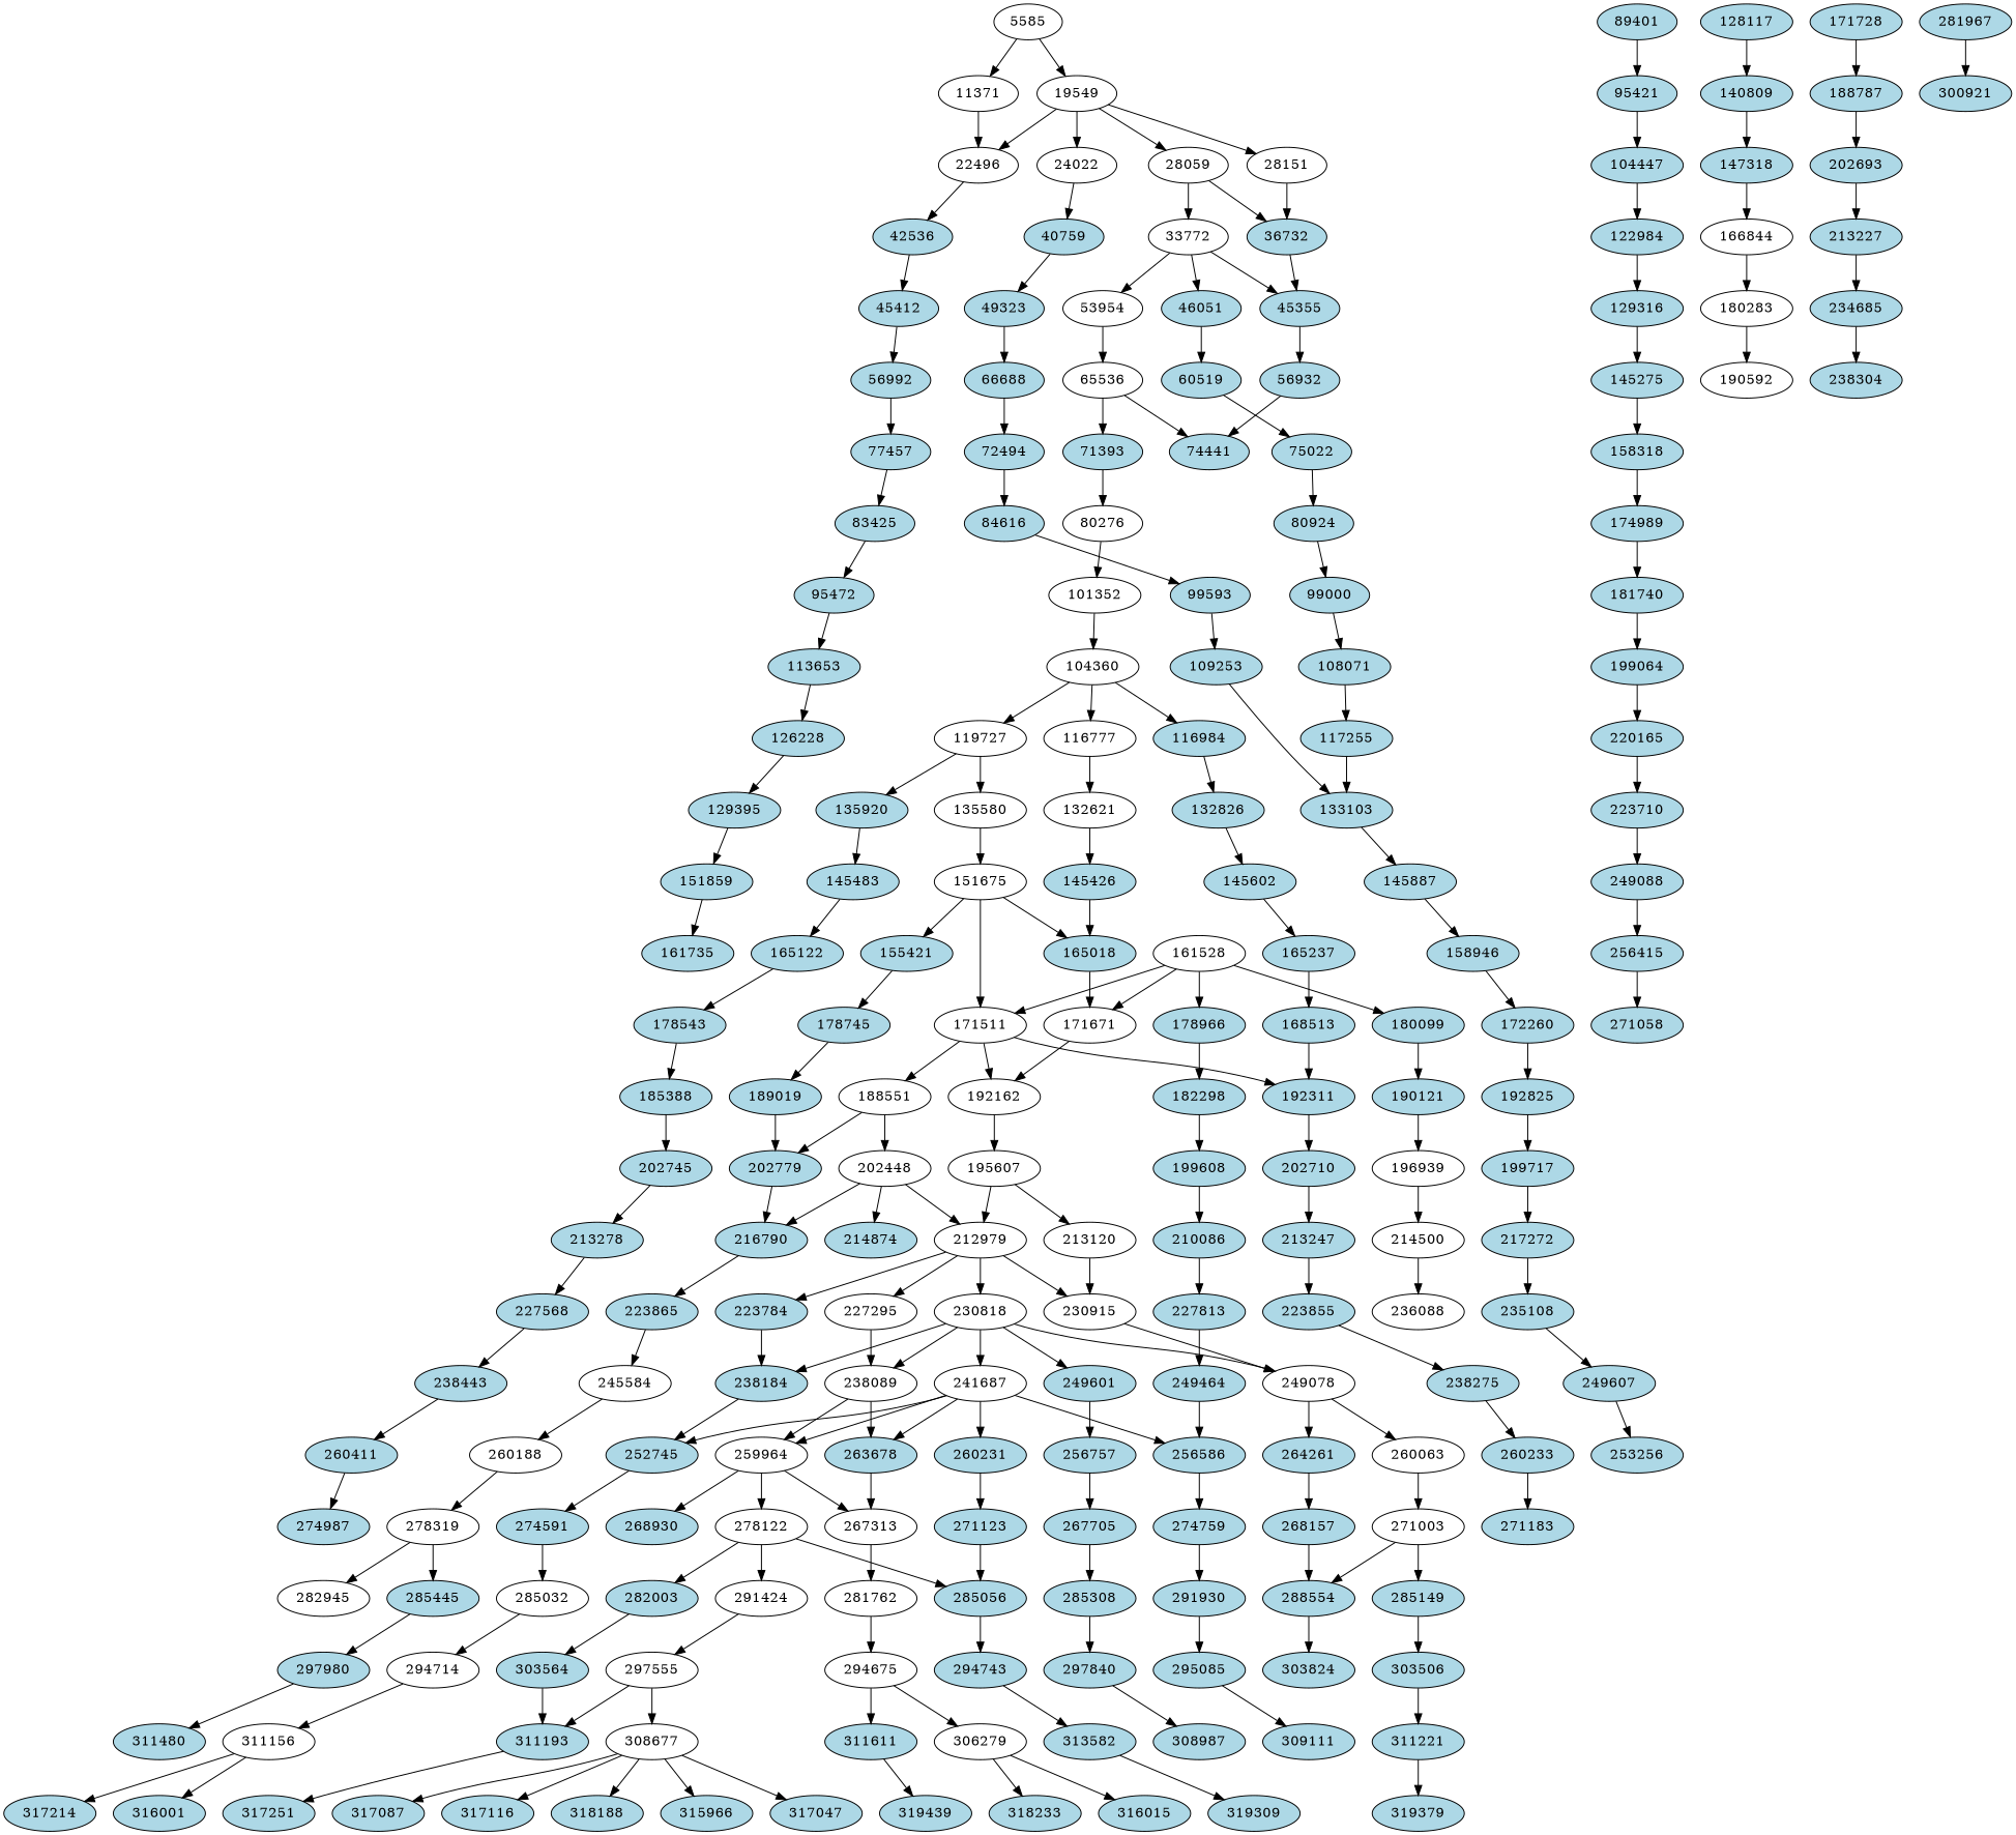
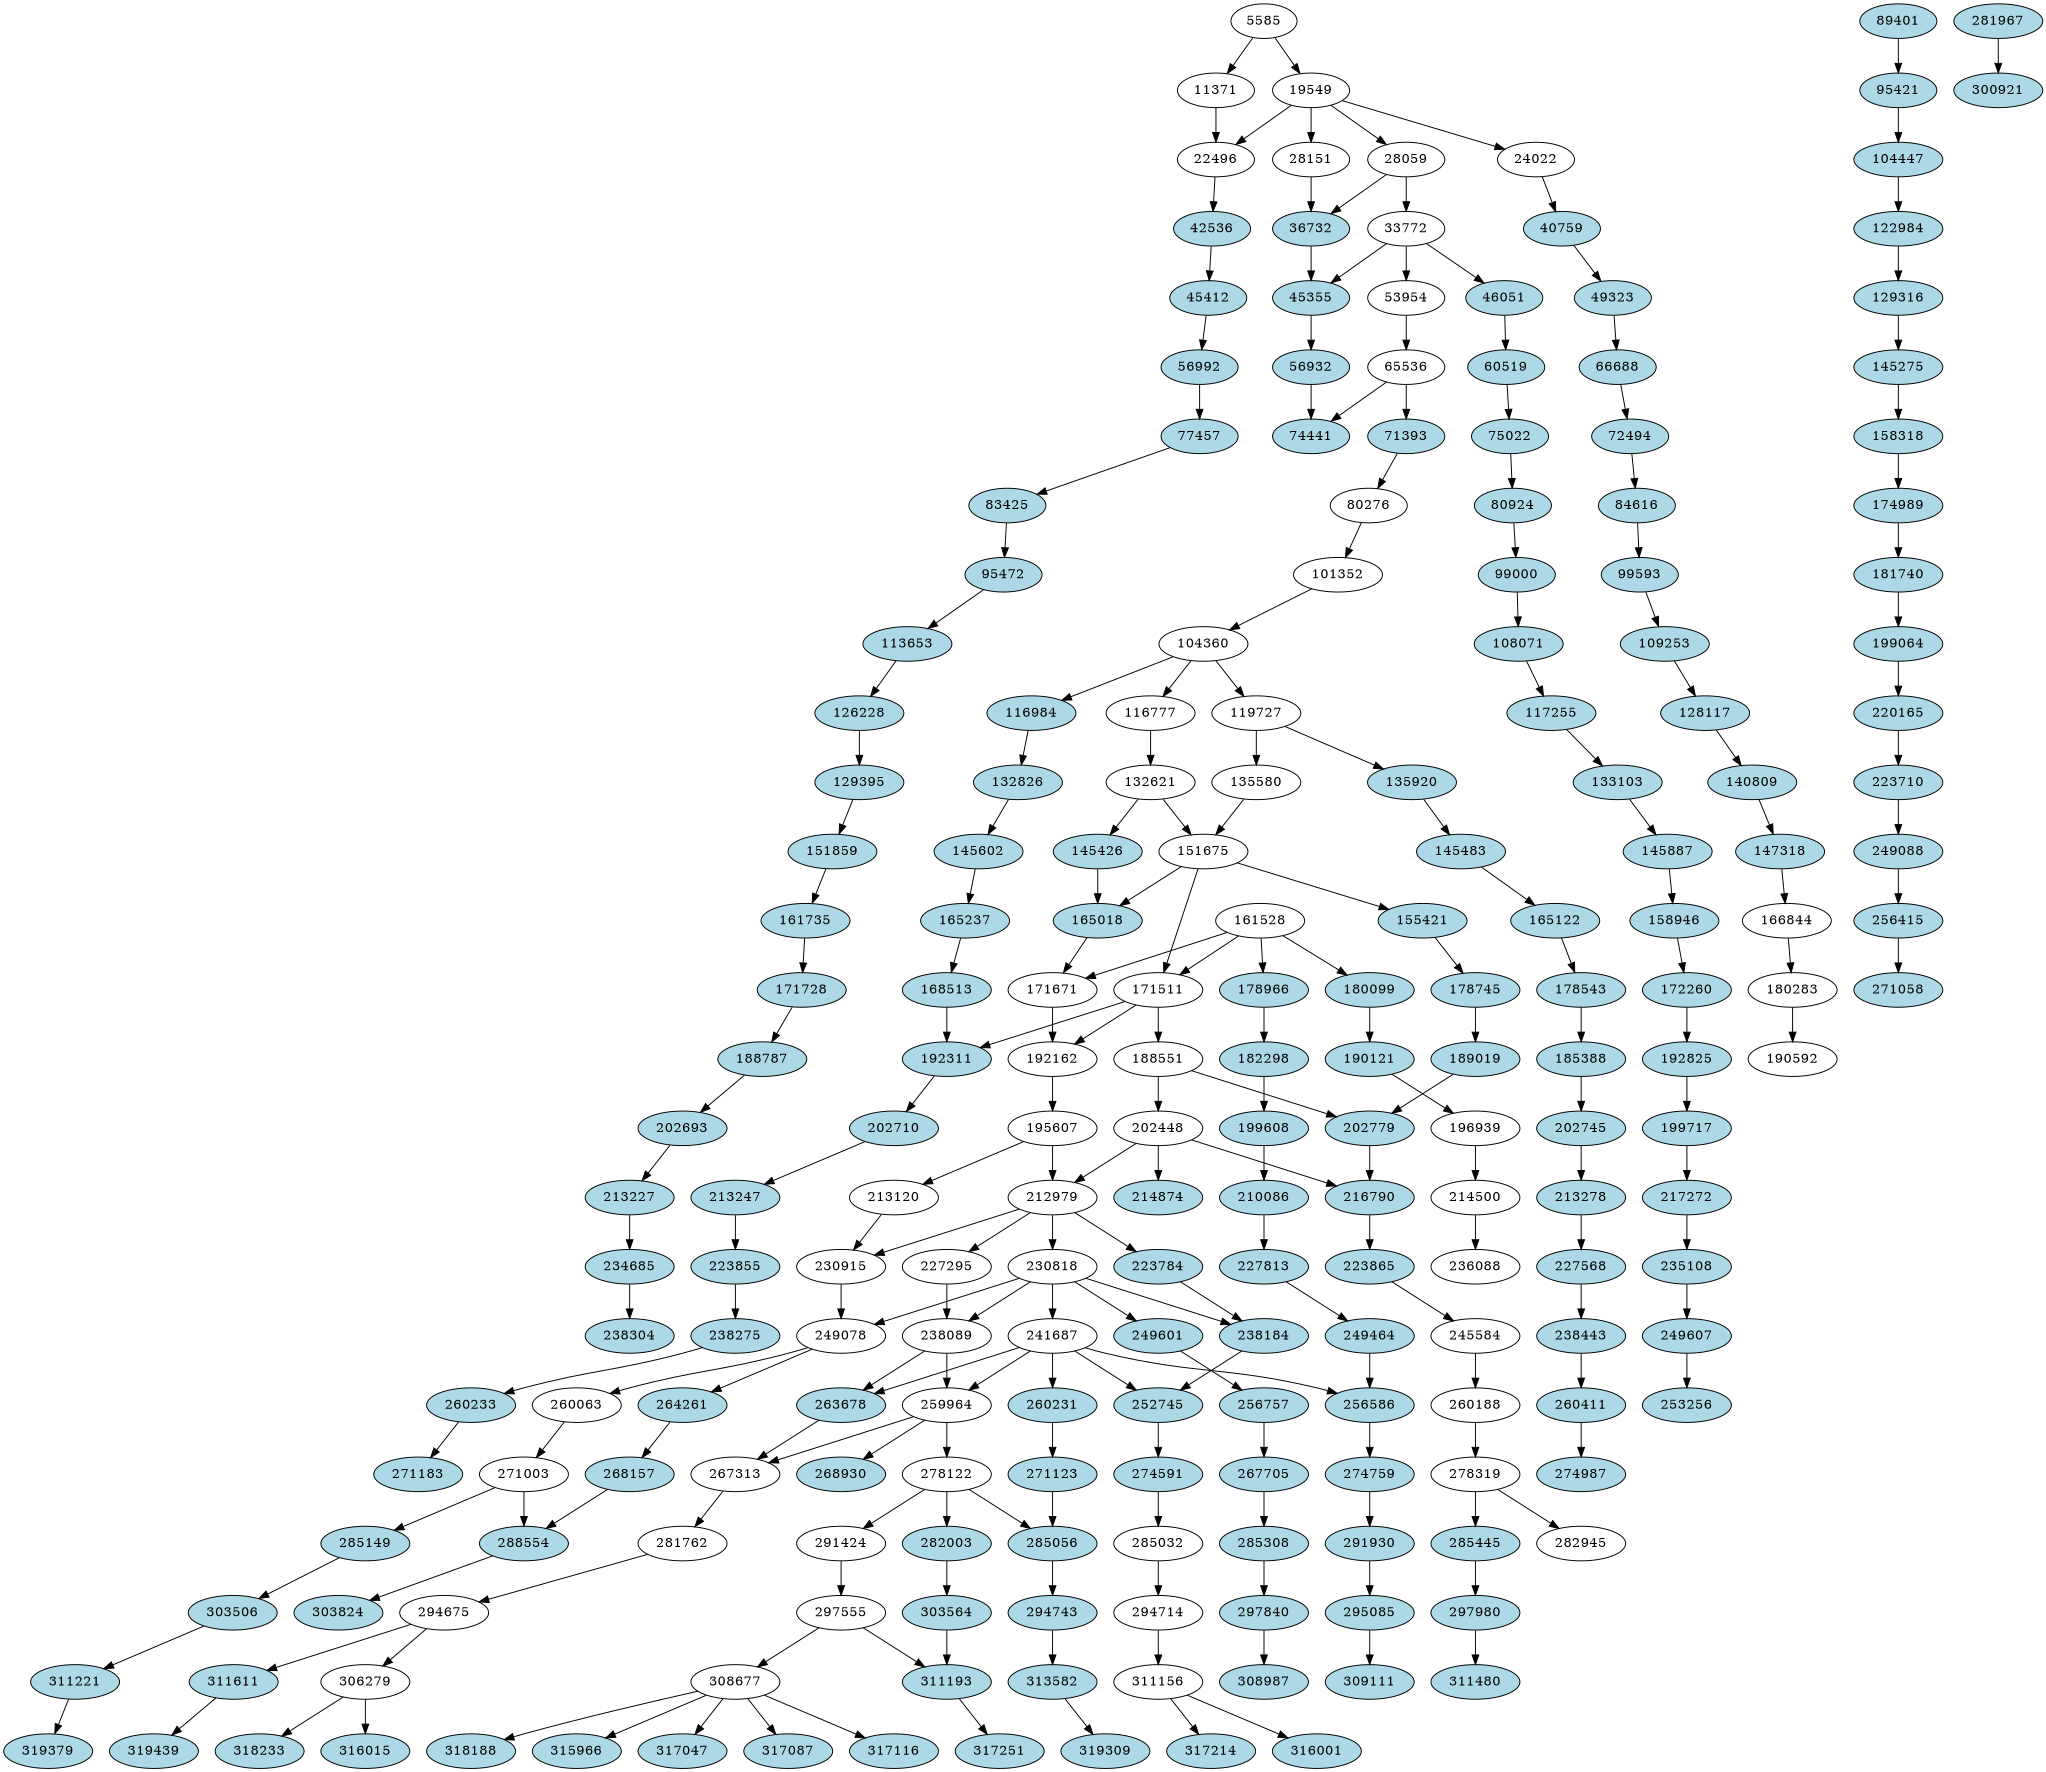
  digraph {
    node [fillcolor=lightblue style=filled]
    5585 [fillcolor="" style=""]
    11371 [fillcolor="" style=""]
    19549 [fillcolor="" style=""]
    22496 [fillcolor="" style=""]
    24022 [fillcolor="" style=""]
    28059 [fillcolor="" style=""]
    28151 [fillcolor="" style=""]
    42536
    40759
    33772 [fillcolor="" style=""]
    36732
    45412
    49323
    45355
    46051
    53954 [fillcolor="" style=""]
    56992
    66688
    56932
    60519
    65536 [fillcolor="" style=""]
    74441
    75022
    71393
    72494
    77457
    83425
    80924
    84616
    80276 [fillcolor="" style=""]
    89401
    95421
    95472
    99000
    101352 [fillcolor="" style=""]
    99593
    104360 [fillcolor="" style=""]
    109253
    104447
    108071
    113653
    116777 [fillcolor="" style=""]
    116984
    119727 [fillcolor="" style=""]
    117255
    126228
    128117
    122984
    129316
    129395
    133103
    140809
    132621 [fillcolor="" style=""]
    132826
    135580 [fillcolor="" style=""]
    135920
    145426
    151675 [fillcolor="" style=""]
    145602
    145483
    145275
    145887
    147318
    151859
    165018
    155421
    171511 [fillcolor="" style=""]
    165237
    158946
    165122
    158318
    161735
    166844 [fillcolor="" style=""]
    174989
    171728
    171671 [fillcolor="" style=""]
    178745
    161528 [fillcolor="" style=""]
    178966
    180099
    168513
    172260
    178543
    180283 [fillcolor="" style=""]
    181740
    192162 [fillcolor="" style=""]
    185388
    192311
    192825
    190592 [fillcolor="" style=""]
    189019
    188551 [fillcolor="" style=""]
    182298
    190121
    188787
    202779
    199064
    199717
    202710
    202448 [fillcolor="" style=""]
    195607 [fillcolor="" style=""]
    199608
    196939 [fillcolor="" style=""]
    202693
    202745
    213247
    212979 [fillcolor="" style=""]
    214874
    216790
    213120 [fillcolor="" style=""]
    213227
    217272
    220165
    213278
    210086
    214500 [fillcolor="" style=""]
    223710
    227813
    227568
    223784
    227295 [fillcolor="" style=""]
    230818 [fillcolor="" style=""]
    230915 [fillcolor="" style=""]
    223865
    234685
    236088 [fillcolor="" style=""]
    223855
    235108
    238184
    238089 [fillcolor="" style=""]
    241687 [fillcolor="" style=""]
    249078 [fillcolor="" style=""]
    249601
    249088
    249464
    249607
    245584 [fillcolor="" style=""]
    238304
    238275
    238443
    256586
    252745
    259964 [fillcolor="" style=""]
    263678
    260231
    260063 [fillcolor="" style=""]
    264261
    256757
    260233
    260411
    260188 [fillcolor="" style=""]
    253256
    256415
    271058
    274591
    271183
    278319 [fillcolor="" style=""]
    267313 [fillcolor="" style=""]
    268930
    278122 [fillcolor="" style=""]
    274987
    274759
    271123
    271003 [fillcolor="" style=""]
    268157
    267705
    281762 [fillcolor="" style=""]
    285056
    282003
    291424 [fillcolor="" style=""]
    285032 [fillcolor="" style=""]
    291930
    282945 [fillcolor="" style=""]
    285445
    288554
    285149
    285308
    294714 [fillcolor="" style=""]
    295085
    297840
    294675 [fillcolor="" style=""]
    294743
    303564
    297555 [fillcolor="" style=""]
    303824
    303506
    297980
    281967
    300921
    306279 [fillcolor="" style=""]
    311611
    308987
    311221
    313582
    311156 [fillcolor="" style=""]
    309111
    311193
    308677 [fillcolor="" style=""]
    311480
    316015
    318233
    319439
    317251
    316001
    317214
    319309
    319379
    315966
    317047
    317087
    317116
    318188
    5585 -> 11371
    5585 -> 19549
    11371 -> 22496
    19549 -> 22496
    19549 -> 24022
    19549 -> 28059
    19549 -> 28151
    22496 -> 42536
    24022 -> 40759
    28059 -> 33772
    28059 -> 36732
    28151 -> 36732
    42536 -> 45412
    40759 -> 49323
    33772 -> 45355
    33772 -> 46051
    33772 -> 53954
    36732 -> 45355
    45412 -> 56992
    49323 -> 66688
    45355 -> 56932
    46051 -> 60519
    53954 -> 65536
    56992 -> 77457
    66688 -> 72494
    56932 -> 74441
    60519 -> 75022
    65536 -> 74441
    65536 -> 71393
    75022 -> 80924
    71393 -> 80276
    72494 -> 84616
    77457 -> 83425
    83425 -> 95472
    80924 -> 99000
    84616 -> 99593
    80276 -> 101352
    89401 -> 95421
    95421 -> 104447
    95472 -> 113653
    99000 -> 108071
    101352 -> 104360
    99593 -> 109253
    104360 -> 116777
    104360 -> 116984
    104360 -> 119727
-   109253 -> 133103
+   109253 -> 128117
    104447 -> 122984
    108071 -> 117255
    113653 -> 126228
    116777 -> 132621
    116984 -> 132826
    119727 -> 135580
    119727 -> 135920
    117255 -> 133103
    126228 -> 129395
    128117 -> 140809
    122984 -> 129316
    129316 -> 145275
    129395 -> 151859
    133103 -> 145887
    140809 -> 147318
    132621 -> 145426
+   132621 -> 151675
    132826 -> 145602
    135580 -> 151675
    135920 -> 145483
    145426 -> 165018
    151675 -> 165018
    151675 -> 155421
    151675 -> 171511
    145602 -> 165237
    145483 -> 165122
    145275 -> 158318
    145887 -> 158946
    147318 -> 166844
    151859 -> 161735
    165018 -> 171671
    155421 -> 178745
    171511 -> 192162
    171511 -> 192311
    171511 -> 188551
    165237 -> 168513
    158946 -> 172260
    165122 -> 178543
    158318 -> 174989
+   161735 -> 171728
    166844 -> 180283
    174989 -> 181740
    171728 -> 188787
    171671 -> 192162
    178745 -> 189019
    161528 -> 171511
    161528 -> 171671
    161528 -> 178966
    161528 -> 180099
    178966 -> 182298
    180099 -> 190121
    168513 -> 192311
    172260 -> 192825
    178543 -> 185388
    180283 -> 190592
    181740 -> 199064
    192162 -> 195607
    185388 -> 202745
    192311 -> 202710
    192825 -> 199717
    189019 -> 202779
    188551 -> 202779
    188551 -> 202448
    182298 -> 199608
    190121 -> 196939
    188787 -> 202693
    202779 -> 216790
    199064 -> 220165
    199717 -> 217272
    202710 -> 213247
    202448 -> 212979
    202448 -> 214874
    202448 -> 216790
    195607 -> 212979
    195607 -> 213120
    199608 -> 210086
    196939 -> 214500
    202693 -> 213227
    202745 -> 213278
    213247 -> 223855
    212979 -> 223784
    212979 -> 227295
    212979 -> 230818
    212979 -> 230915
    216790 -> 223865
    213120 -> 230915
    213227 -> 234685
    217272 -> 235108
    220165 -> 223710
    213278 -> 227568
    210086 -> 227813
    214500 -> 236088
    223710 -> 249088
    227813 -> 249464
    227568 -> 238443
    223784 -> 238184
    227295 -> 238089
    230818 -> 238184
    230818 -> 238089
    230818 -> 241687
    230818 -> 249078
    230818 -> 249601
    230915 -> 249078
    223865 -> 245584
    234685 -> 238304
    223855 -> 238275
    235108 -> 249607
    238184 -> 252745
    238089 -> 259964
    238089 -> 263678
    241687 -> 256586
    241687 -> 252745
    241687 -> 259964
    241687 -> 263678
    241687 -> 260231
    249078 -> 260063
    249078 -> 264261
    249601 -> 256757
    249088 -> 256415
    249464 -> 256586
    249607 -> 253256
    245584 -> 260188
    238275 -> 260233
    238443 -> 260411
    256586 -> 274759
    252745 -> 274591
    259964 -> 267313
    259964 -> 268930
    259964 -> 278122
    263678 -> 267313
    260231 -> 271123
    260063 -> 271003
    264261 -> 268157
    256757 -> 267705
    260233 -> 271183
    260411 -> 274987
    260188 -> 278319
    256415 -> 271058
    274591 -> 285032
    278319 -> 282945
    278319 -> 285445
    267313 -> 281762
    278122 -> 285056
    278122 -> 282003
    278122 -> 291424
    274759 -> 291930
    271123 -> 285056
    271003 -> 288554
    271003 -> 285149
    268157 -> 288554
    267705 -> 285308
    281762 -> 294675
    285056 -> 294743
    282003 -> 303564
    291424 -> 297555
    285032 -> 294714
    291930 -> 295085
    285445 -> 297980
    288554 -> 303824
    285149 -> 303506
    285308 -> 297840
    294714 -> 311156
    295085 -> 309111
    297840 -> 308987
    294675 -> 306279
    294675 -> 311611
    294743 -> 313582
    303564 -> 311193
    297555 -> 311193
    297555 -> 308677
    303506 -> 311221
    297980 -> 311480
    281967 -> 300921
    306279 -> 316015
    306279 -> 318233
    311611 -> 319439
    311221 -> 319379
    313582 -> 319309
    311156 -> 316001
    311156 -> 317214
    311193 -> 317251
    308677 -> 315966
    308677 -> 317047
    308677 -> 317087
    308677 -> 317116
    308677 -> 318188
  }
